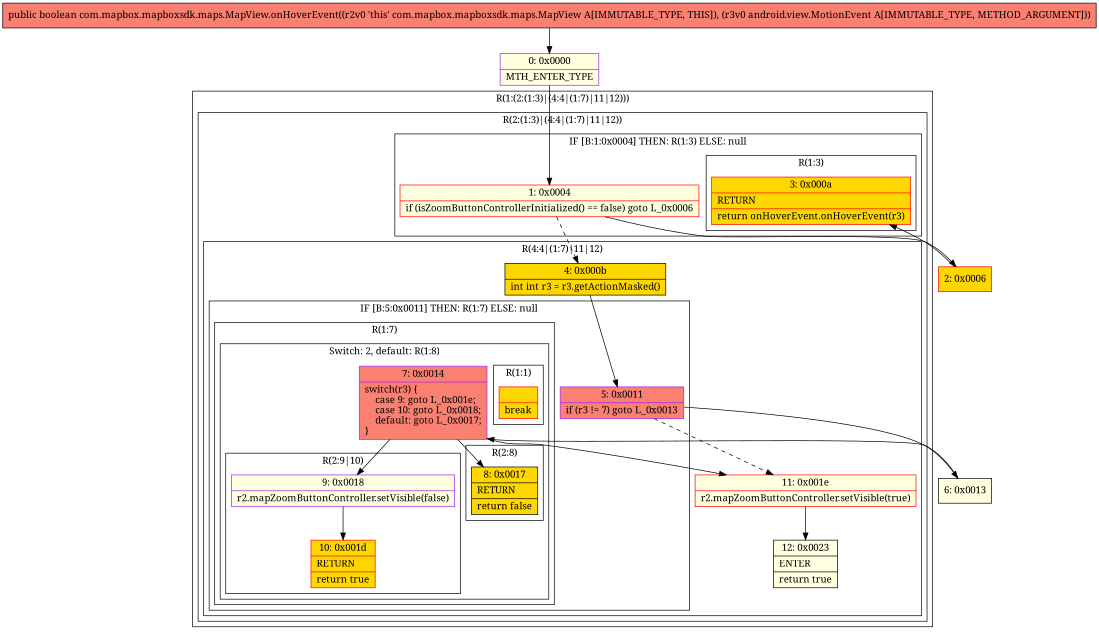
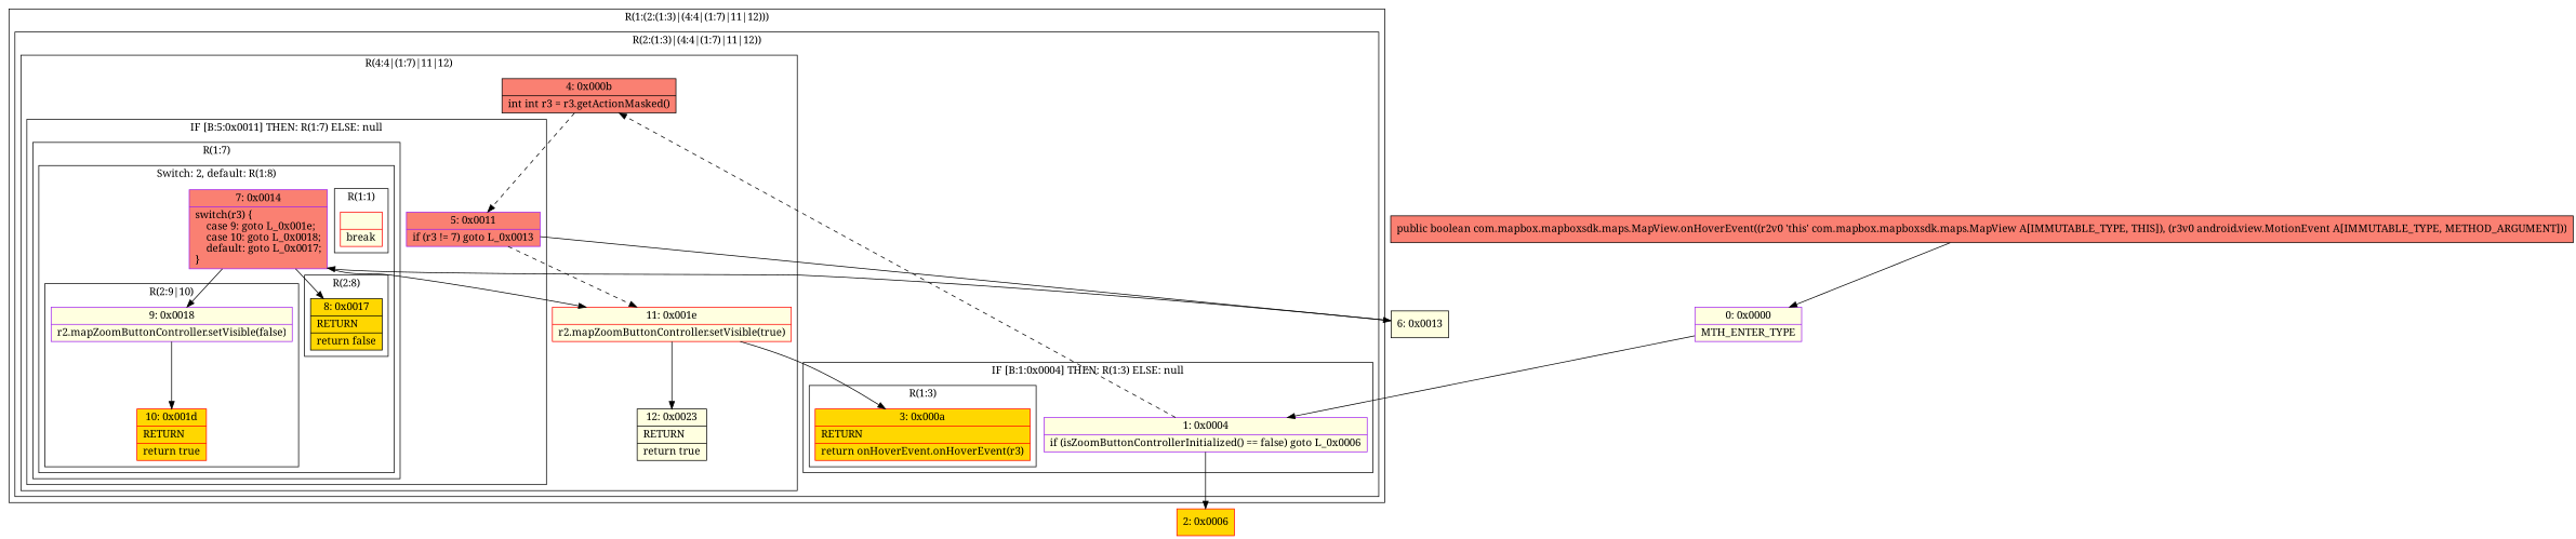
  digraph {
    fontname="Noto Serif"
    node [color=red fillcolor=lightyellow fontname="Noto Serif" shape=record style=filled]
    edge [fontname="Noto Serif"]
    n1 [fillcolor=gold label="{3\:\ 0x000a|RETURN\l|return onHoverEvent.onHoverEvent(r3)\l}"]
-   n2 [label="{1\:\ 0x0004|if (isZoomButtonControllerInitialized() == false) goto L_0x0006\l}"]
-   n3 [fillcolor=gold label="{|break\l}"]
+   n2 [color=purple label="{1\:\ 0x0004|if (isZoomButtonControllerInitialized() == false) goto L_0x0006\l}"]
+   n3 [label="{|break\l}"]
    n4 [color=purple label="{9\:\ 0x0018|r2.mapZoomButtonController.setVisible(false)\l}"]
    n5 [fillcolor=gold label="{10\:\ 0x001d|RETURN\l|return true\l}"]
    n6 [color=black fillcolor=gold label="{8\:\ 0x0017|RETURN\l|return false\l}"]
    n7 [color=purple fillcolor=salmon label="{7\:\ 0x0014|switch(r3) \{\l    case 9: goto L_0x001e;\l    case 10: goto L_0x0018;\l    default: goto L_0x0017;\l\}\l}"]
    n8 [color=purple fillcolor=salmon label="{5\:\ 0x0011|if (r3 != 7) goto L_0x0013\l}"]
-   n9 [color=black fillcolor=gold label="{4\:\ 0x000b|int int r3 = r3.getActionMasked()\l}"]
+   n9 [color=black fillcolor=salmon label="{4\:\ 0x000b|int int r3 = r3.getActionMasked()\l}"]
    n10 [label="{11\:\ 0x001e|r2.mapZoomButtonController.setVisible(true)\l}"]
-   n11 [color=black label="{12\:\ 0x0023|ENTER\l|return true\l}"]
+   n11 [color=black label="{12\:\ 0x0023|RETURN\l|return true\l}"]
    n12 [fillcolor=gold label="{2\:\ 0x0006}"]
    n13 [color=black label="{6\:\ 0x0013}"]
    n14 [color=purple label="{0\:\ 0x0000|MTH_ENTER_TYPE\l}"]
    n15 [color=black fillcolor=salmon label="{public boolean com.mapbox.mapboxsdk.maps.MapView.onHoverEvent((r2v0 'this' com.mapbox.mapboxsdk.maps.MapView A[IMMUTABLE_TYPE, THIS]), (r3v0 android.view.MotionEvent A[IMMUTABLE_TYPE, METHOD_ARGUMENT])) }"]
    subgraph cluster_1 {
      label="R(1:(2:(1:3)|(4:4|(1:7)|11|12)))"
      subgraph cluster_2 {
        label="R(2:(1:3)|(4:4|(1:7)|11|12))"
        subgraph cluster_3 {
          label="IF [B:1:0x0004] THEN: R(1:3) ELSE: null"
          n2
          subgraph cluster_4 {
            label="R(1:3)"
            n1
          }
        }
        subgraph cluster_5 {
          label="R(4:4|(1:7)|11|12)"
          n9
          n10
          n11
          subgraph cluster_6 {
            label="IF [B:5:0x0011] THEN: R(1:7) ELSE: null"
            n8
            subgraph cluster_7 {
              label="R(1:7)"
              subgraph cluster_8 {
                label="Switch: 2, default: R(1:8)"
                n7
                subgraph cluster_9 {
                  label="R(1:1)"
                  n3
                }
                subgraph cluster_10 {
                  label="R(2:9|10)"
                  n4
                  n5
                }
                subgraph cluster_11 {
                  label="R(2:8)"
                  n6
                }
              }
            }
          }
        }
      }
    }
    n2 -> n9 [style=dashed]
    n2 -> n12
    n4 -> n5
    n7 -> n4
    n7 -> n6
    n7 -> n10
    n8 -> n10 [style=dashed]
    n8 -> n13
-   n9 -> n8
+   n9 -> n8 [style=dashed]
    n10 -> n11
-   n12 -> n1
+   n10 -> n1
    n13 -> n7
    n14 -> n2
    n15 -> n14
  }
